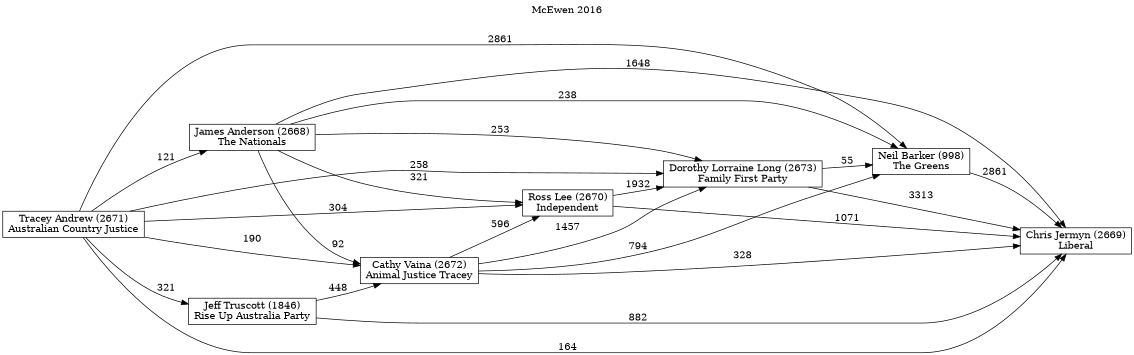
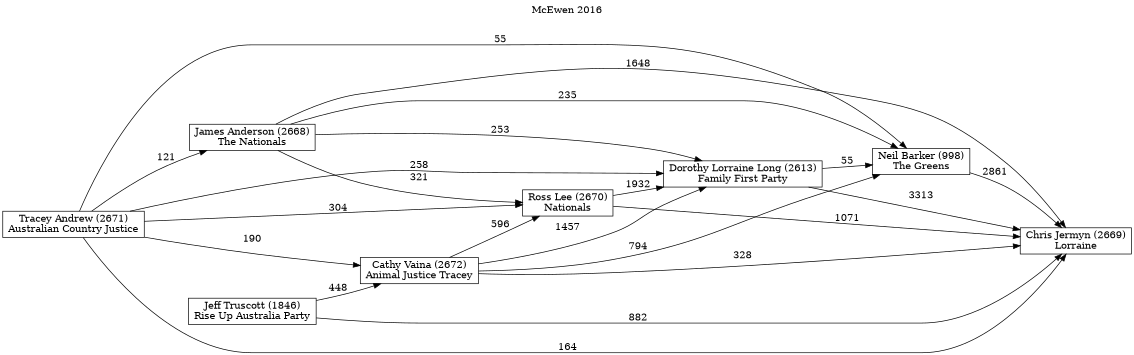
  digraph {
    label="McEwen 2016"
    labelloc=t
    mclimit=10
    rankdir=LR
    node [shape=box]
-   n1 [label="Chris Jermyn (2669)\nLiberal"]
+   n1 [label="Chris Jermyn (2669)\nLorraine"]
    n2 [label="Neil Barker (998)\nThe Greens"]
-   n3 [label="Dorothy Lorraine Long (2673)\nFamily First Party"]
-   n4 [label="Ross Lee (2670)\nIndependent"]
+   n3 [label="Dorothy Lorraine Long (2613)\nFamily First Party"]
+   n4 [label="Ross Lee (2670)\nNationals"]
    n5 [label="Cathy Vaina (2672)\nAnimal Justice Tracey"]
    n6 [label="James Anderson (2668)\nThe Nationals"]
    n7 [label="Jeff Truscott (1846)\nRise Up Australia Party"]
    n8 [label="Tracey Andrew (2671)\nAustralian Country Justice"]
    n2 -> n1 [label=2861]
    n3 -> n1 [label=3313]
    n3 -> n2 [label=55]
    n4 -> n1 [label=1071]
    n4 -> n3 [label=1932]
    n5 -> n1 [label=328]
    n5 -> n2 [label=794]
    n5 -> n3 [label=1457]
    n5 -> n4 [label=596]
    n6 -> n1 [label=1648]
-   n6 -> n2 [label=238]
+   n6 -> n2 [label=235]
    n6 -> n3 [label=253]
    n6 -> n4 [label=321]
-   n6 -> n5 [label=92]
    n7 -> n1 [label=882]
    n7 -> n5 [label=448]
    n8 -> n1 [label=164]
-   n8 -> n2 [label=2861]
+   n8 -> n2 [label=55]
    n8 -> n3 [label=258]
    n8 -> n4 [label=304]
    n8 -> n5 [label=190]
    n8 -> n6 [label=121]
-   n8 -> n7 [label=321]
  }
